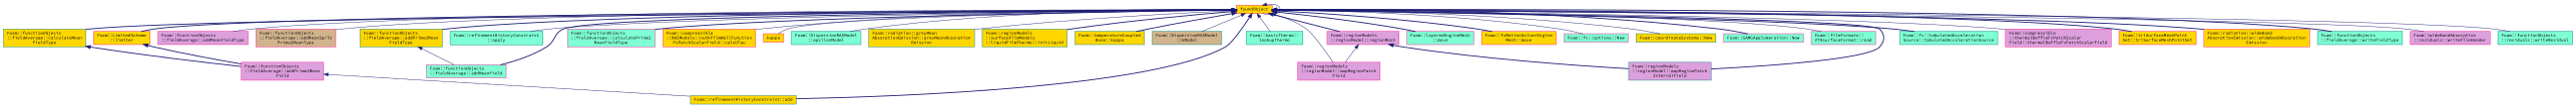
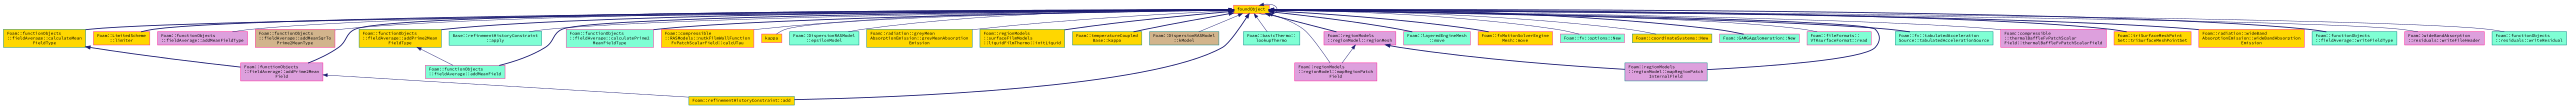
  digraph {
    fontname="Source Code Pro"
    rankdir=TB
    node [color=deeppink fillcolor=gold fontname="Source Code Pro" fontsize=10 shape=record style=filled]
    edge [color=midnightblue dir=back fontname="Source Code Pro" fontsize=10 labelfontname=Helvetica labelfontsize=10 style=solid]
    n1 [fontcolor=black height=0.2 label=foundObject width=0.4]
    n2 [color=teal height=0.2 label="Foam::refinementHistoryConstraint::add" width=0.4]
    n3 [fillcolor=aquamarine height=0.2 label="Foam::functionObjects\l::fieldAverage::addMeanField" width=0.4]
    n4 [fillcolor=plum height=0.2 label="Foam::functionObjects\l::fieldAverage::addMeanFieldType" width=0.4]
    n5 [fillcolor=tan height=0.2 label="Foam::functionObjects\l::fieldAverage::addMeanSqrTo\lPrime2MeanType" width=0.4]
    n6 [fillcolor=plum height=0.2 label="Foam::functionObjects\l::fieldAverage::addPrime2Mean\lField" width=0.4]
    n7 [color=teal height=0.2 label="Foam::functionObjects\l::fieldAverage::addPrime2Mean\lFieldType" width=0.4]
-   n8 [color=teal fillcolor=aquamarine height=0.2 label="Foam::refinementHistoryConstraint\l::apply" width=0.4]
+   n8 [color=teal fillcolor=aquamarine height=0.2 label="Base::refinementHistoryConstraint\l::apply" width=0.4]
    n9 [color=teal height=0.2 label="Foam::functionObjects\l::fieldAverage::calculateMean\lFieldType" width=0.4]
    n10 [fillcolor=aquamarine height=0.2 label="Foam::functionObjects\l::fieldAverage::calculatePrime2\lMeanFieldType" width=0.4]
    n11 [height=0.2 label="Foam::compressible\l::RASModels::nutkFilmWallFunction\lFvPatchScalarField::calcUTau" width=0.4]
    n12 [height=0.2 label=kappa width=0.4]
    n13 [color=teal fillcolor=aquamarine height=0.2 label="Foam::DispersionRASModel\l::epsilonModel" width=0.4]
    n14 [color=teal height=0.2 label="Foam::radiation::greyMean\lAbsorptionEmission::greyMeanAbsorption\lEmission" width=0.4]
    n15 [color=teal height=0.2 label="Foam::regionModels\l::surfaceFilmModels\l::liquidFilmThermo::initLiquid" width=0.4]
    n16 [color=teal height=0.2 label="Foam::temperatureCoupled\lBase::kappa" width=0.4]
    n17 [color=teal fillcolor=tan height=0.2 label="Foam::DispersionRASModel\l::kModel" width=0.4]
    n18 [height=0.2 label="Foam::LimitedScheme\l::limiter" width=0.4]
    n19 [color=teal fillcolor=aquamarine height=0.2 label="Foam::basicThermo::\llookupThermo" width=0.4]
    n20 [fillcolor=plum height=0.2 label="Foam::regionModels\l::regionModel::mapRegionPatch\lField" width=0.4]
    n21 [color=teal fillcolor=plum height=0.2 label="Foam::regionModels\l::regionModel::mapRegionPatch\lInternalField" width=0.4]
    n22 [fillcolor=aquamarine height=0.2 label="Foam::layeredEngineMesh\l::move" width=0.4]
    n23 [height=0.2 label="Foam::fvMotionSolverEngine\lMesh::move" width=0.4]
    n24 [fillcolor=aquamarine height=0.2 label="Foam::fv::options::New" width=0.4]
    n25 [color=teal height=0.2 label="Foam::coordinateSystems::New" width=0.4]
    n26 [fillcolor=aquamarine height=0.2 label="Foam::GAMGAgglomeration::New" width=0.4]
    n27 [fillcolor=aquamarine height=0.2 label="Foam::fileFormats::\lVTKsurfaceFormat::read" width=0.4]
    n28 [fillcolor=plum height=0.2 label="Foam::regionModels\l::regionModel::regionMesh" width=0.4]
    n29 [color=teal fillcolor=aquamarine height=0.2 label="Foam::fv::tabulatedAcceleration\lSource::tabulatedAccelerationSource" width=0.4]
    n30 [fillcolor=plum height=0.2 label="Foam::compressible\l::thermalBaffleFvPatchScalar\lField::thermalBaffleFvPatchScalarField" width=0.4]
    n31 [height=0.2 label="Foam::triSurfaceMeshPoint\lSet::triSurfaceMeshPointSet" width=0.4]
    n32 [height=0.2 label="Foam::radiation::wideBand\lAbsorptionEmission::wideBandAbsorption\lEmission" width=0.4]
    n33 [color=teal fillcolor=aquamarine height=0.2 label="Foam::functionObjects\l::fieldAverage::writeFieldType" width=0.4]
    n34 [fillcolor=plum height=0.2 label="Foam::wideBandAbsorption\l::residuals::writeFileHeader" width=0.4]
    n35 [color=teal fillcolor=aquamarine height=0.2 label="Foam::functionObjects\l::residuals::writeResidual" width=0.4]
    n1 -> n1
    n1 -> n2 [style=bold]
    n1 -> n3 [style=bold]
    n1 -> n4
    n1 -> n5
-   n18 -> n6 [style=bold]
+   n1 -> n6 [style=bold]
    n1 -> n7 [style=bold]
    n1 -> n8
    n1 -> n9 [style=bold]
    n1 -> n10 [style=bold]
    n1 -> n11
    n1 -> n12
    n1 -> n13
    n1 -> n14
    n1 -> n15 [style=bold]
    n1 -> n16 [style=bold]
    n1 -> n17
    n1 -> n18 [style=bold]
    n1 -> n19
    n1 -> n20
    n1 -> n21 [style=bold]
    n1 -> n22 [style=bold]
    n1 -> n23 [style=bold]
    n1 -> n24
    n1 -> n25
    n1 -> n26 [style=bold]
    n1 -> n27
    n1 -> n28 [style=bold]
    n1 -> n29 [style=bold]
    n1 -> n30
    n1 -> n31 [style=bold]
    n1 -> n32 [style=bold]
    n1 -> n33 [style=bold]
    n1 -> n34
    n1 -> n35
    n6 -> n2
    n7 -> n3
    n9 -> n6 [style=bold]
    n28 -> n20
    n28 -> n21 [style=bold]
  }
